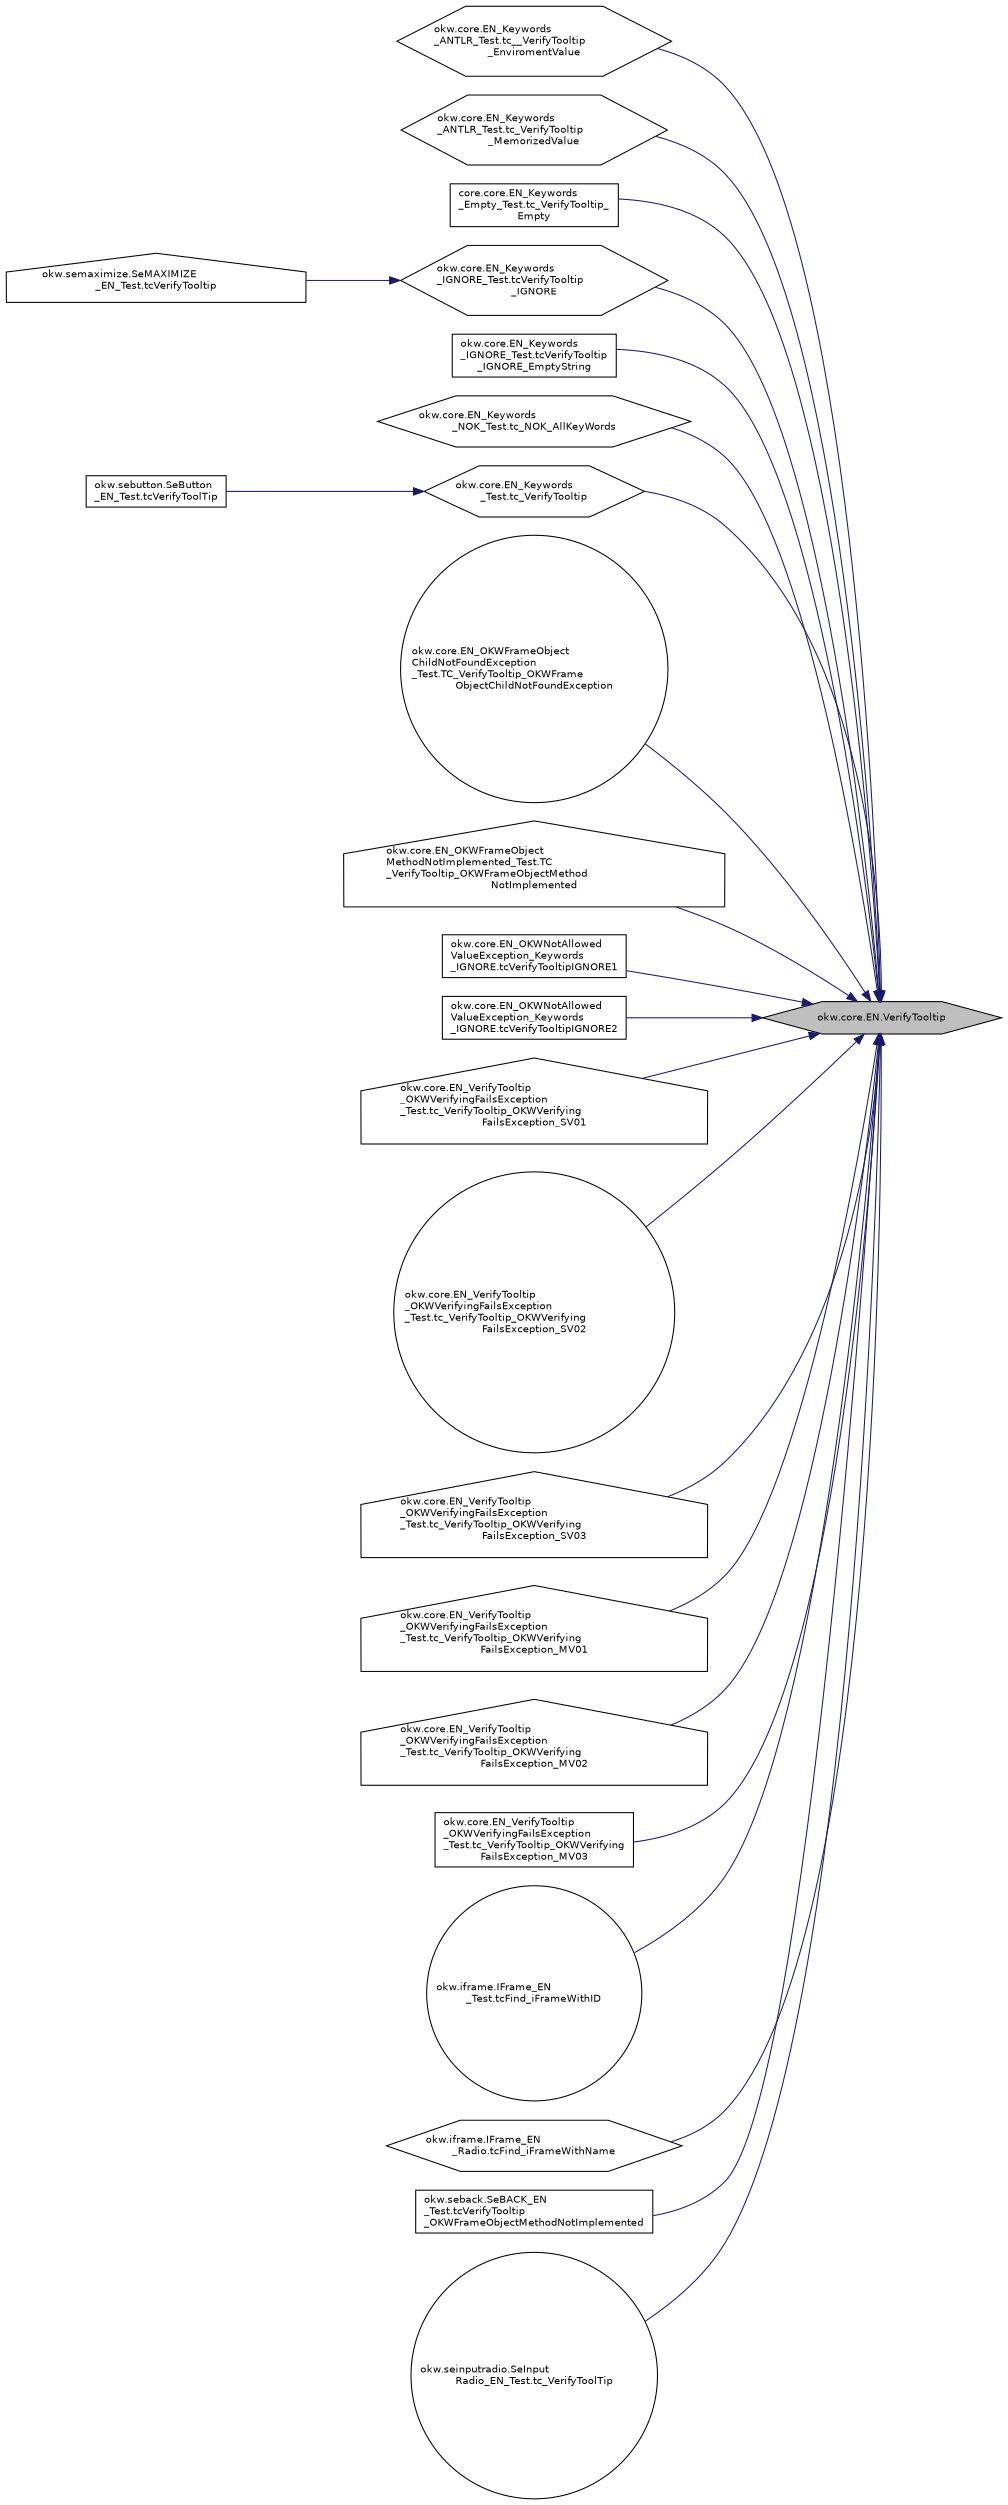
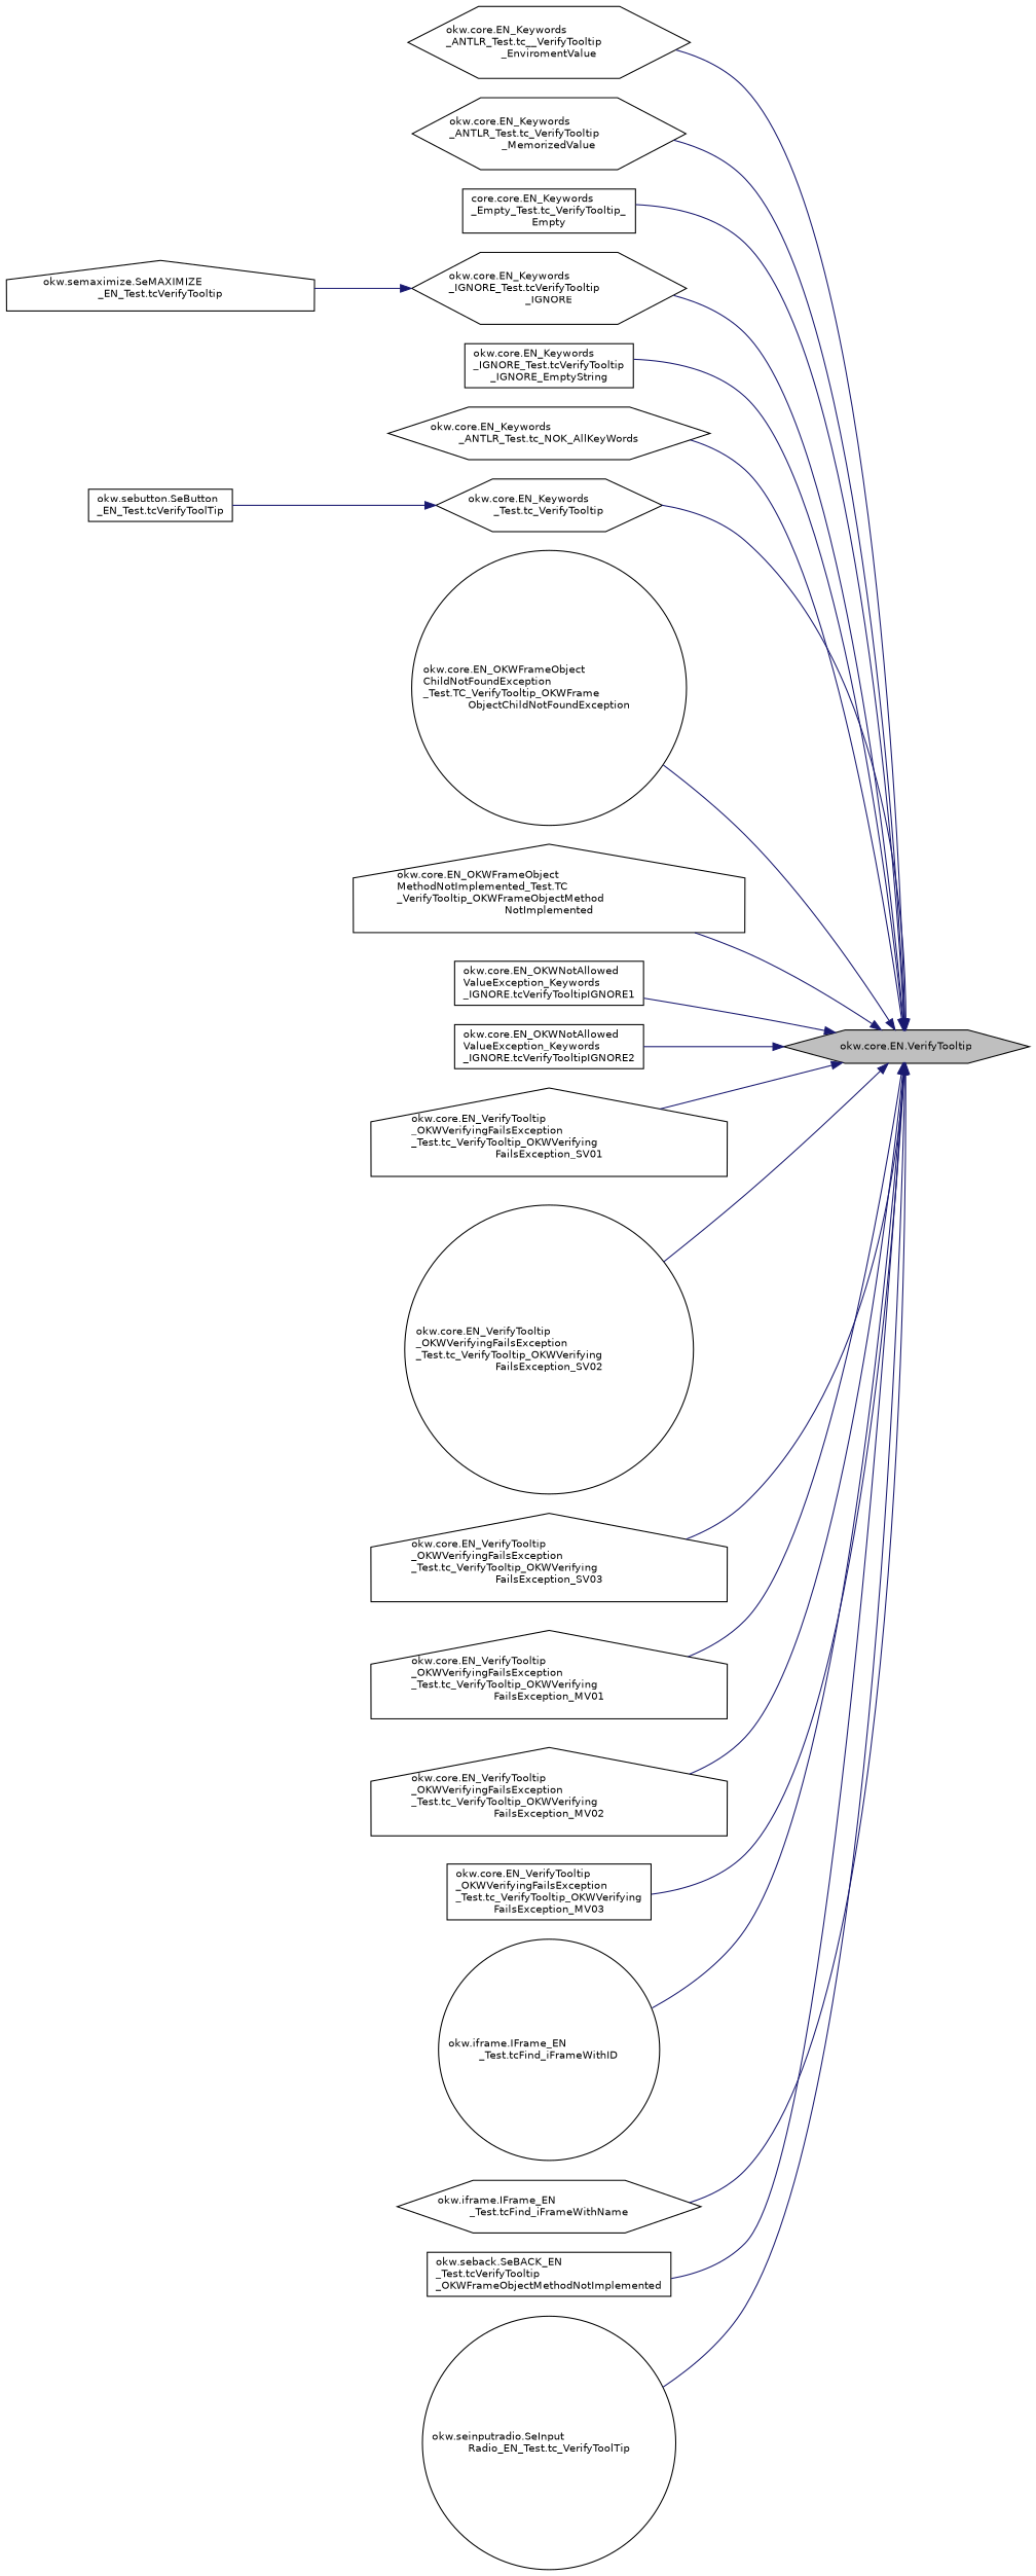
  digraph {
    rankdir=RL
    node [color=black fillcolor=white fontname=Helvetica fontsize=10 shape=hexagon style=filled]
    edge [color=midnightblue dir=back fontname=Helvetica fontsize=10 labelfontname=Helvetica labelfontsize=10 style=solid]
    n1 [fillcolor=grey75 fontcolor=black height=0.2 label="okw.core.EN.VerifyTooltip" width=0.4]
    n2 [height=0.2 label="okw.core.EN_Keywords\l_ANTLR_Test.tc__VerifyTooltip\l_EnviromentValue" width=0.4]
    n3 [height=0.2 label="okw.core.EN_Keywords\l_ANTLR_Test.tc_VerifyTooltip\l_MemorizedValue" width=0.4]
    n4 [height=0.2 label="core.core.EN_Keywords\l_Empty_Test.tc_VerifyTooltip_\lEmpty" shape=box width=0.4]
    n5 [height=0.2 label="okw.core.EN_Keywords\l_IGNORE_Test.tcVerifyTooltip\l_IGNORE" width=0.4]
    n6 [height=0.2 label="okw.core.EN_Keywords\l_IGNORE_Test.tcVerifyTooltip\l_IGNORE_EmptyString" shape=box width=0.4]
-   n7 [height=0.2 label="okw.core.EN_Keywords\l_NOK_Test.tc_NOK_AllKeyWords" width=0.4]
+   n7 [height=0.2 label="okw.core.EN_Keywords\l_ANTLR_Test.tc_NOK_AllKeyWords" width=0.4]
    n8 [height=0.2 label="okw.core.EN_Keywords\l_Test.tc_VerifyTooltip" width=0.4]
    n9 [height=0.2 label="okw.core.EN_OKWFrameObject\lChildNotFoundException\l_Test.TC_VerifyTooltip_OKWFrame\lObjectChildNotFoundException" shape=circle width=0.4]
    n10 [height=0.2 label="okw.core.EN_OKWFrameObject\lMethodNotImplemented_Test.TC\l_VerifyTooltip_OKWFrameObjectMethod\lNotImplemented" shape=house width=0.4]
    n11 [height=0.2 label="okw.core.EN_OKWNotAllowed\lValueException_Keywords\l_IGNORE.tcVerifyTooltipIGNORE1" shape=box width=0.4]
    n12 [height=0.2 label="okw.core.EN_OKWNotAllowed\lValueException_Keywords\l_IGNORE.tcVerifyTooltipIGNORE2" shape=box width=0.4]
    n13 [height=0.2 label="okw.core.EN_VerifyTooltip\l_OKWVerifyingFailsException\l_Test.tc_VerifyTooltip_OKWVerifying\lFailsException_SV01" shape=house width=0.4]
    n14 [height=0.2 label="okw.core.EN_VerifyTooltip\l_OKWVerifyingFailsException\l_Test.tc_VerifyTooltip_OKWVerifying\lFailsException_SV02" shape=circle width=0.4]
    n15 [height=0.2 label="okw.core.EN_VerifyTooltip\l_OKWVerifyingFailsException\l_Test.tc_VerifyTooltip_OKWVerifying\lFailsException_SV03" shape=house width=0.4]
    n16 [height=0.2 label="okw.core.EN_VerifyTooltip\l_OKWVerifyingFailsException\l_Test.tc_VerifyTooltip_OKWVerifying\lFailsException_MV01" shape=house width=0.4]
    n17 [height=0.2 label="okw.core.EN_VerifyTooltip\l_OKWVerifyingFailsException\l_Test.tc_VerifyTooltip_OKWVerifying\lFailsException_MV02" shape=house width=0.4]
    n18 [height=0.2 label="okw.core.EN_VerifyTooltip\l_OKWVerifyingFailsException\l_Test.tc_VerifyTooltip_OKWVerifying\lFailsException_MV03" shape=box width=0.4]
    n19 [height=0.2 label="okw.iframe.IFrame_EN\l_Test.tcFind_iFrameWithID" shape=circle width=0.4]
-   n20 [height=0.2 label="okw.iframe.IFrame_EN\l_Radio.tcFind_iFrameWithName" width=0.4]
+   n20 [height=0.2 label="okw.iframe.IFrame_EN\l_Test.tcFind_iFrameWithName" width=0.4]
    n21 [height=0.2 label="okw.seback.SeBACK_EN\l_Test.tcVerifyTooltip\l_OKWFrameObjectMethodNotImplemented" shape=box width=0.4]
    n22 [height=0.2 label="okw.seinputradio.SeInput\lRadio_EN_Test.tc_VerifyToolTip" shape=circle width=0.4]
    n23 [height=0.2 label="okw.semaximize.SeMAXIMIZE\l_EN_Test.tcVerifyTooltip" shape=house width=0.4]
    n24 [height=0.2 label="okw.sebutton.SeButton\l_EN_Test.tcVerifyToolTip" shape=box width=0.4]
    n1 -> n2
    n1 -> n3
    n1 -> n4
    n1 -> n5
    n1 -> n6
    n1 -> n7
    n1 -> n8
    n1 -> n9
    n1 -> n10
    n1 -> n11
    n1 -> n12
    n1 -> n13
    n1 -> n14
    n1 -> n15
    n1 -> n16
    n1 -> n17
    n1 -> n18
    n1 -> n19
    n1 -> n20
    n1 -> n21
    n1 -> n22
    n5 -> n23
    n8 -> n24
  }
